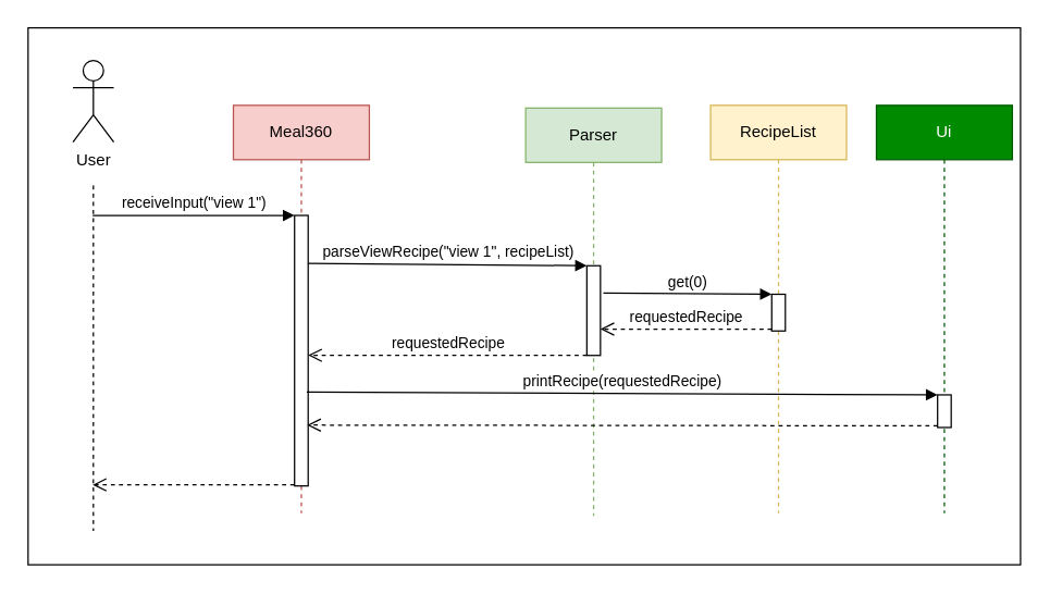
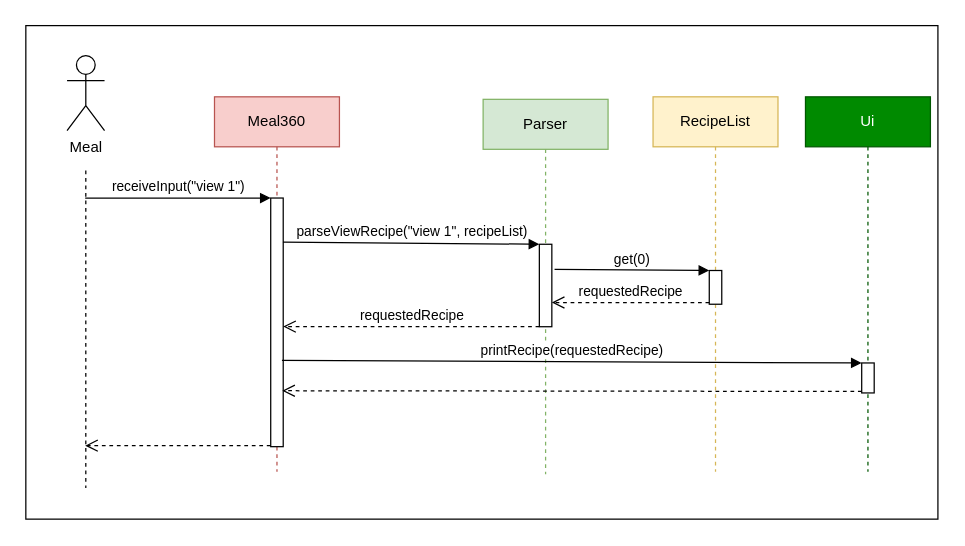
  <mxCell id="0" />
  <mxCell id="1" parent="0" />
  <mxCell id="2" value="" style="html=1;fillColor=default;" vertex="1" parent="1"><mxGeometry x="20" y="20" width="730" height="395" as="geometry" /></mxCell>
  <mxCell id="3" value="Meal360" style="shape=umlLifeline;perimeter=lifelinePerimeter;whiteSpace=wrap;html=1;container=1;collapsible=0;recursiveResize=0;outlineConnect=0;fillColor=#f8cecc;strokeColor=#b85450;" vertex="1" parent="1"><mxGeometry x="171" y="77" width="100" height="300" as="geometry" /></mxCell>
  <mxCell id="4" value="" style="html=1;points=[];perimeter=orthogonalPerimeter;fillColor=default;" vertex="1" parent="3"><mxGeometry x="45" y="81" width="10" height="199" as="geometry" /></mxCell>
  <mxCell id="5" value="Parser" style="shape=umlLifeline;perimeter=lifelinePerimeter;whiteSpace=wrap;html=1;container=1;collapsible=0;recursiveResize=0;outlineConnect=0;fillColor=#d5e8d4;strokeColor=#82b366;" vertex="1" parent="1"><mxGeometry x="386" y="79" width="100" height="300" as="geometry" /></mxCell>
  <mxCell id="6" value="" style="html=1;points=[];perimeter=orthogonalPerimeter;fillColor=default;" vertex="1" parent="5"><mxGeometry x="45" y="116" width="10" height="66" as="geometry" /></mxCell>
  <mxCell id="7" value="RecipeList" style="shape=umlLifeline;perimeter=lifelinePerimeter;whiteSpace=wrap;html=1;container=1;collapsible=0;recursiveResize=0;outlineConnect=0;fillColor=#fff2cc;strokeColor=#d6b656;" vertex="1" parent="1"><mxGeometry x="522" y="77" width="100" height="300" as="geometry" /></mxCell>
  <mxCell id="8" value="" style="html=1;points=[];perimeter=orthogonalPerimeter;fillColor=default;" vertex="1" parent="7"><mxGeometry x="45" y="139" width="10" height="27" as="geometry" /></mxCell>
  <mxCell id="9" value="" style="shape=umlLifeline;participant=umlBoundary;perimeter=lifelinePerimeter;whiteSpace=wrap;html=1;container=1;collapsible=0;recursiveResize=0;verticalAlign=top;spacingTop=36;outlineConnect=0;" vertex="1" parent="1"><mxGeometry x="23" y="90" width="90" height="300" as="geometry" /></mxCell>
  <mxCell id="10" value="" style="rounded=0;whiteSpace=wrap;html=1;fillColor=default;strokeColor=none;" vertex="1" parent="1"><mxGeometry x="21" y="75" width="107" height="60" as="geometry" /></mxCell>
- <mxCell id="11" value="User" style="shape=umlActor;verticalLabelPosition=bottom;verticalAlign=top;html=1;fillColor=default;" vertex="1" parent="1"><mxGeometry x="53" y="44" width="30" height="60" as="geometry" /></mxCell>
+ <mxCell id="11" value="Meal" style="shape=umlActor;verticalLabelPosition=bottom;verticalAlign=top;html=1;fillColor=default;" vertex="1" parent="1"><mxGeometry x="53" y="44" width="30" height="60" as="geometry" /></mxCell>
  <mxCell id="12" value="receiveInput(&quot;view 1&quot;)" style="html=1;verticalAlign=bottom;endArrow=block;entryX=0;entryY=0;rounded=0;" edge="1" target="4" parent="1" source="9"><mxGeometry x="-0.003" relative="1" as="geometry"><mxPoint x="287" y="189" as="sourcePoint" /><mxPoint as="offset" /></mxGeometry></mxCell>
  <mxCell id="13" value="" style="html=1;verticalAlign=bottom;endArrow=open;dashed=1;endSize=8;exitX=-0.014;exitY=0.996;rounded=0;exitDx=0;exitDy=0;exitPerimeter=0;" edge="1" source="4" parent="1" target="9"><mxGeometry relative="1" as="geometry"><mxPoint x="287" y="265" as="targetPoint" /></mxGeometry></mxCell>
  <mxCell id="14" value="parseViewRecipe(&quot;view 1&quot;, recipeList)" style="html=1;verticalAlign=bottom;endArrow=block;entryX=0;entryY=0;rounded=0;exitX=0.98;exitY=0.177;exitDx=0;exitDy=0;exitPerimeter=0;" edge="1" target="6" parent="1" source="4"><mxGeometry relative="1" as="geometry"><mxPoint x="228" y="193" as="sourcePoint" /></mxGeometry></mxCell>
  <mxCell id="15" value="requestedRecipe" style="html=1;verticalAlign=bottom;endArrow=open;dashed=1;endSize=8;exitX=0;exitY=0.998;rounded=0;exitDx=0;exitDy=0;exitPerimeter=0;" edge="1" source="6" parent="1" target="4"><mxGeometry x="-0.001" relative="1" as="geometry"><mxPoint x="302" y="269" as="targetPoint" /><mxPoint as="offset" /></mxGeometry></mxCell>
  <mxCell id="16" value="get(0)" style="html=1;verticalAlign=bottom;endArrow=block;entryX=0;entryY=0;rounded=0;exitX=1.217;exitY=0.304;exitDx=0;exitDy=0;exitPerimeter=0;" edge="1" target="8" parent="1" source="6"><mxGeometry relative="1" as="geometry"><mxPoint x="502" y="214" as="sourcePoint" /></mxGeometry></mxCell>
  <mxCell id="17" value="requestedRecipe" style="html=1;verticalAlign=bottom;endArrow=open;dashed=1;endSize=8;exitX=0;exitY=0.95;rounded=0;" edge="1" source="8" parent="1" target="6"><mxGeometry relative="1" as="geometry"><mxPoint x="576" y="290" as="targetPoint" /></mxGeometry></mxCell>
  <mxCell id="18" value="Ui" style="shape=umlLifeline;perimeter=lifelinePerimeter;whiteSpace=wrap;html=1;container=1;collapsible=0;recursiveResize=0;outlineConnect=0;fillColor=#008a00;strokeColor=#005700;fontColor=#ffffff;" vertex="1" parent="1"><mxGeometry x="644" y="77" width="100" height="300" as="geometry" /></mxCell>
  <mxCell id="19" value="" style="html=1;points=[];perimeter=orthogonalPerimeter;fillColor=default;" vertex="1" parent="18"><mxGeometry x="45" y="213" width="10" height="24" as="geometry" /></mxCell>
  <mxCell id="20" value="" style="html=1;verticalAlign=bottom;endArrow=open;dashed=1;endSize=8;exitX=0;exitY=0.95;rounded=0;entryX=0.924;entryY=0.775;entryDx=0;entryDy=0;entryPerimeter=0;" edge="1" source="19" parent="1" target="4"><mxGeometry relative="1" as="geometry"><mxPoint x="619" y="366" as="targetPoint" /></mxGeometry></mxCell>
  <mxCell id="21" value="printRecipe(requestedRecipe)" style="html=1;verticalAlign=bottom;endArrow=block;entryX=0;entryY=0;rounded=0;exitX=0.9;exitY=0.653;exitDx=0;exitDy=0;exitPerimeter=0;" edge="1" target="19" parent="1" source="4"><mxGeometry relative="1" as="geometry"><mxPoint x="619" y="290" as="sourcePoint" /></mxGeometry></mxCell>
